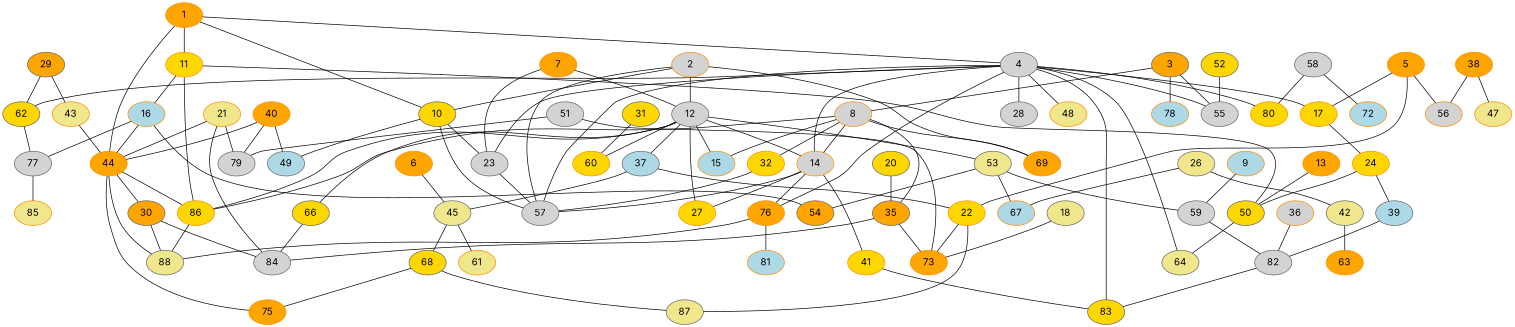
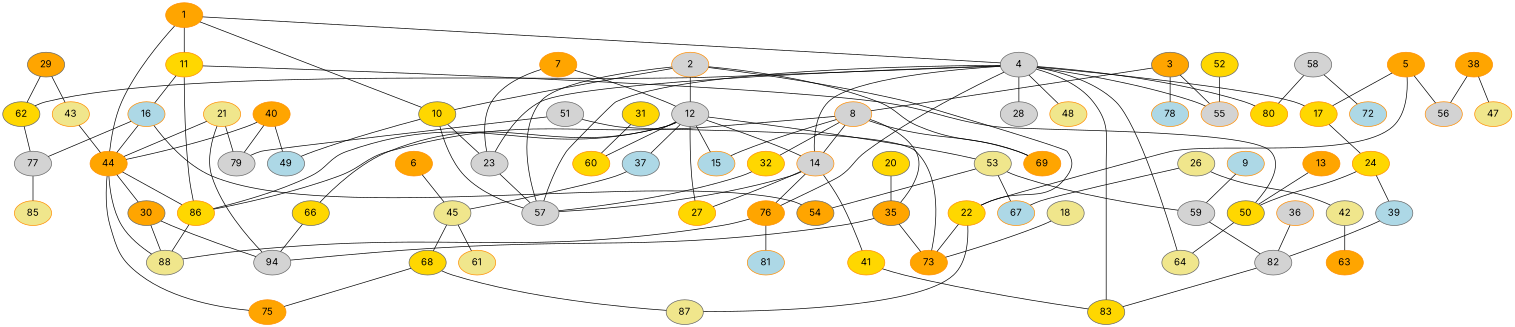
  graph {
    fontname=Inter
    node [color=darkorange fillcolor=gold fontname=Inter style=filled]
    edge [fontname=Inter weight=1.0]
    4 [color=gray40 fillcolor=lightgrey]
    1 [fillcolor=orange]
    10 [color=gray40]
    11
    44 [fillcolor=orange]
    57 [color=gray40 fillcolor=lightgrey]
-   55 [color=gray40 fillcolor=lightgrey]
+   55 [fillcolor=lightgrey]
    14 [fillcolor=lightgrey]
    17
    23 [color=gray40 fillcolor=lightgrey]
    28 [color=gray40 fillcolor=lightgrey]
    48 [fillcolor=khaki]
    62 [color=gray40]
    64 [color=gray40 fillcolor=khaki]
    n15 [fillcolor=orange label=76]
    80
    83 [color=gray40]
    49 [color=gray40 fillcolor=lightblue]
    86
    16 [fillcolor=lightblue]
    50 [color=gray40]
    n22 [color=gray40 fillcolor=orange label=30]
    75 [fillcolor=orange]
    88 [color=gray40 fillcolor=khaki]
    2 [fillcolor=lightgrey]
    12 [color=gray40 fillcolor=lightgrey]
    22
    69 [fillcolor=orange]
    15 [fillcolor=lightblue]
    27
    37 [color=gray40 fillcolor=lightblue]
    53 [color=gray40 fillcolor=khaki]
    60
    66 [color=gray40]
    73 [fillcolor=orange]
    87 [color=gray40 fillcolor=khaki]
    3 [color=gray40 fillcolor=orange]
    8 [fillcolor=lightgrey]
    78 [fillcolor=lightblue]
    32
    35 [color=gray40 fillcolor=orange]
    41
    24
    77 [color=gray40 fillcolor=lightgrey]
    81 [fillcolor=lightblue]
    5 [fillcolor=orange]
    56 [fillcolor=lightgrey]
    45 [color=gray40 fillcolor=khaki]
    6 [fillcolor=orange]
    61 [fillcolor=khaki]
    68 [color=gray40]
    7 [fillcolor=orange]
-   84 [color=gray40 fillcolor=lightgrey]
+   84 [color=gray40 fillcolor=lightgrey label=94]
    9 [fillcolor=lightblue]
    59 [color=gray40 fillcolor=lightgrey]
    82 [color=gray40 fillcolor=lightgrey]
    54 [color=gray40 fillcolor=orange]
    67 [fillcolor=lightblue]
    13 [fillcolor=orange]
    85 [fillcolor=khaki]
    39 [color=gray40 fillcolor=lightblue]
    18 [color=gray40 fillcolor=khaki]
    20 [color=gray40]
    21 [fillcolor=khaki]
    79 [color=gray40 fillcolor=lightgrey]
    26 [color=gray40 fillcolor=khaki]
    42 [color=gray40 fillcolor=khaki]
    63 [fillcolor=orange]
    29 [color=gray40 fillcolor=orange]
    43 [fillcolor=khaki]
    31 [color=gray40]
    36 [fillcolor=lightgrey]
    38 [fillcolor=orange]
    47 [fillcolor=khaki]
    40 [fillcolor=orange]
    51 [color=gray40 fillcolor=lightgrey]
    52 [color=gray40]
    58 [color=gray40 fillcolor=lightgrey]
    72 [fillcolor=lightblue]
    4 -- 57
    4 -- 55
    4 -- 14
    4 -- 17
    4 -- 23
    4 -- 28
    4 -- 48
    4 -- 62
    4 -- 64
    4 -- n15
    4 -- 80
    4 -- 83
    1 -- 4
    1 -- 10
    1 -- 11
    1 -- 44 [weight=2.0]
    10 -- 57
    10 -- 23
    10 -- 49
    11 -- 86
    11 -- 16
    11 -- 50
    44 -- 86
    44 -- n22
    44 -- 75
    44 -- 88
    14 -- 57
    14 -- n15
    14 -- 27
    14 -- 41
    17 -- 24
    23 -- 57
    62 -- 77
    n15 -- 88
    n15 -- 81
    86 -- 88
    16 -- 44
    16 -- 77
    16 -- 54
    50 -- 64
    n22 -- 88
    n22 -- 84
    2 -- 10
    2 -- 57
    2 -- 12
-   37 -- 22
+   2 -- 22
    2 -- 69
    12 -- 14
    12 -- 86
    12 -- 15
    12 -- 27
    12 -- 37
    12 -- 53
    12 -- 60
    12 -- 66
    22 -- 73
    22 -- 87
    37 -- 45
    53 -- 59
    53 -- 54
    53 -- 67
    66 -- 84
    3 -- 55
    3 -- 8
    3 -- 78
    8 -- 14
    8 -- 86
    8 -- 69
    8 -- 15
    8 -- 32
    8 -- 35
    32 -- 57
    35 -- 73
    35 -- 84
    41 -- 83
    24 -- 50
    24 -- 39
    77 -- 85
    5 -- 17
    5 -- 22
    5 -- 56
    45 -- 61
    45 -- 68
    6 -- 45
    68 -- 75
    68 -- 87
    7 -- 23
    7 -- 12
    9 -- 59
    59 -- 82
    82 -- 83
    13 -- 50
    39 -- 82
    18 -- 73
    20 -- 35 [weight=2.0]
    21 -- 44
    21 -- 84
    21 -- 79
    26 -- 67
    26 -- 42
    42 -- 63
    29 -- 62
    29 -- 43
    43 -- 44
    31 -- 60
    36 -- 82
    38 -- 56
    38 -- 47
    40 -- 44
    40 -- 49
    40 -- 79
    51 -- 73
    51 -- 79
    52 -- 55
    58 -- 80
    58 -- 72
  }
